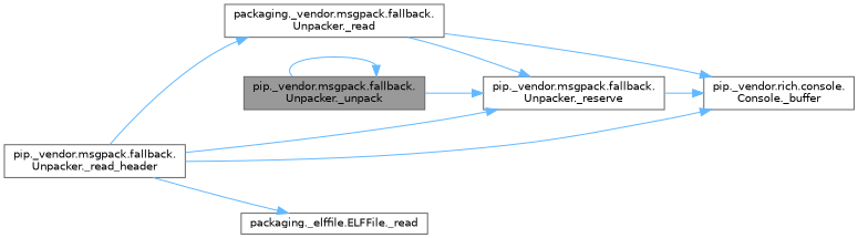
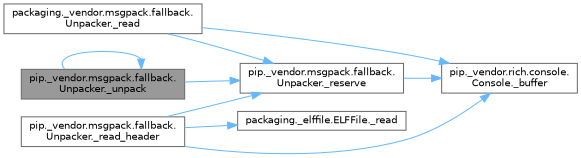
  digraph {
    rankdir=LR
    node [color=grey40 fillcolor=white fontname=Helvetica fontsize=10 shape=box style=filled]
    edge [color=steelblue1 fontname=Helvetica fontsize=10 labelfontname=Helvetica labelfontsize=10 style=solid]
    n1 [color=gray40 fillcolor=grey60 fontcolor=black height=0.2 label="pip._vendor.msgpack.fallback.\lUnpacker._unpack" width=0.4]
    n2 [height=0.2 label="pip._vendor.msgpack.fallback.\lUnpacker._reserve" width=0.4]
    n3 [height=0.2 label="pip._vendor.msgpack.fallback.\lUnpacker._read_header" width=0.4]
    n4 [height=0.2 label="pip._vendor.rich.console.\lConsole._buffer" width=0.4]
    n5 [height=0.2 label="packaging._elffile.ELFFile._read" width=0.4]
    n6 [height=0.2 label="packaging._vendor.msgpack.fallback.\lUnpacker._read" width=0.4]
    n1 -> n1
    n1 -> n2
    n2 -> n4
    n3 -> n2
    n3 -> n4
    n3 -> n5
-   n3 -> n6
    n6 -> n2
    n6 -> n4
  }
